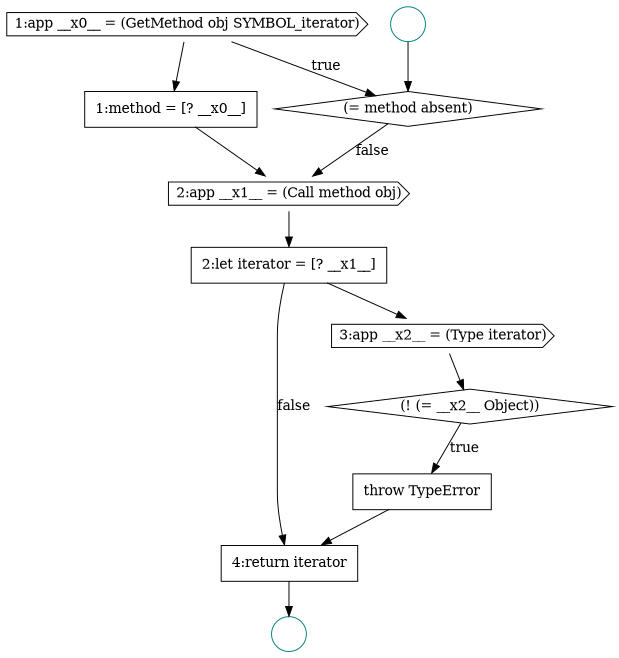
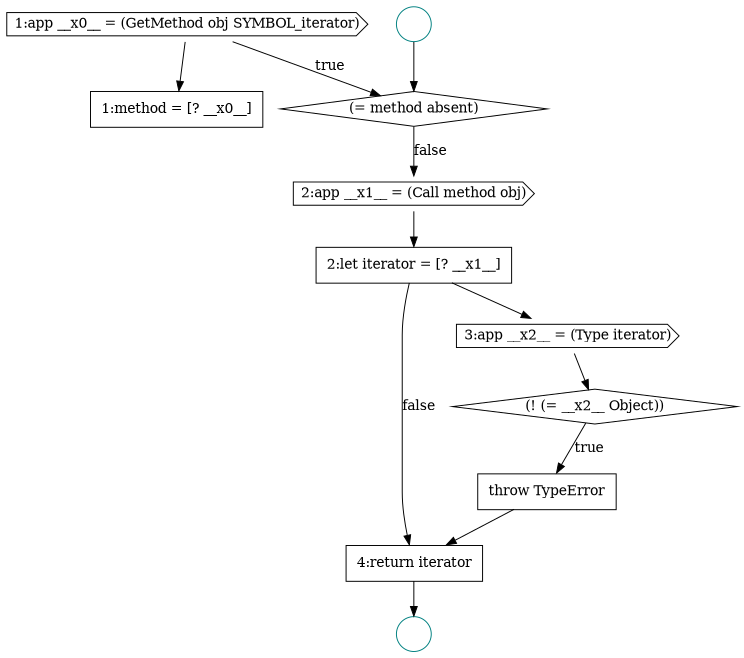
  digraph {
    node [color=black fillcolor=white shape=none style=filled]
    edge [color=black]
    n1 [label=<<font color="black">(! (= __x2__ Object))</font>> shape=diamond]
    n2 [label=<<font color="black">     <table border="0" cellborder="1" cellspacing="0" cellpadding="10">       <tr><td align="left">throw TypeError</td></tr>     </table>   </font>> margin=0]
    n3 [label=<<font color="black">     <table border="0" cellborder="1" cellspacing="0" cellpadding="10">       <tr><td align="left">4:return iterator</td></tr>     </table>   </font>> margin=0]
    n4 [color=teal label=" " shape=circle]
    n5 [label=<<font color="black">     <table border="0" cellborder="1" cellspacing="0" cellpadding="10">       <tr><td align="left">1:method = [? __x0__]</td></tr>     </table>   </font>> margin=0]
    n6 [label=<<font color="black">2:app __x1__ = (Call method obj)</font>> shape=cds]
    n7 [label=<<font color="black">     <table border="0" cellborder="1" cellspacing="0" cellpadding="10">       <tr><td align="left">2:let iterator = [? __x1__]</td></tr>     </table>   </font>> margin=0]
    n8 [label=<<font color="black">1:app __x0__ = (GetMethod obj SYMBOL_iterator)</font>> shape=cds]
    n9 [label=<<font color="black">(= method absent)</font>> shape=diamond]
    n10 [label=<<font color="black">3:app __x2__ = (Type iterator)</font>> shape=cds]
    n11 [color=teal label=" " shape=circle]
    n1 -> n2 [label=<<font color="black">true</font>>]
    n2 -> n3
    n3 -> n4
-   n5 -> n6
    n6 -> n7
    n7 -> n3 [label=<<font color="black">false</font>>]
    n7 -> n10
    n8 -> n5
    n8 -> n9 [label=<<font color="black">true</font>>]
    n9 -> n6 [label=<<font color="black">false</font>>]
    n10 -> n1
    n11 -> n9
  }
